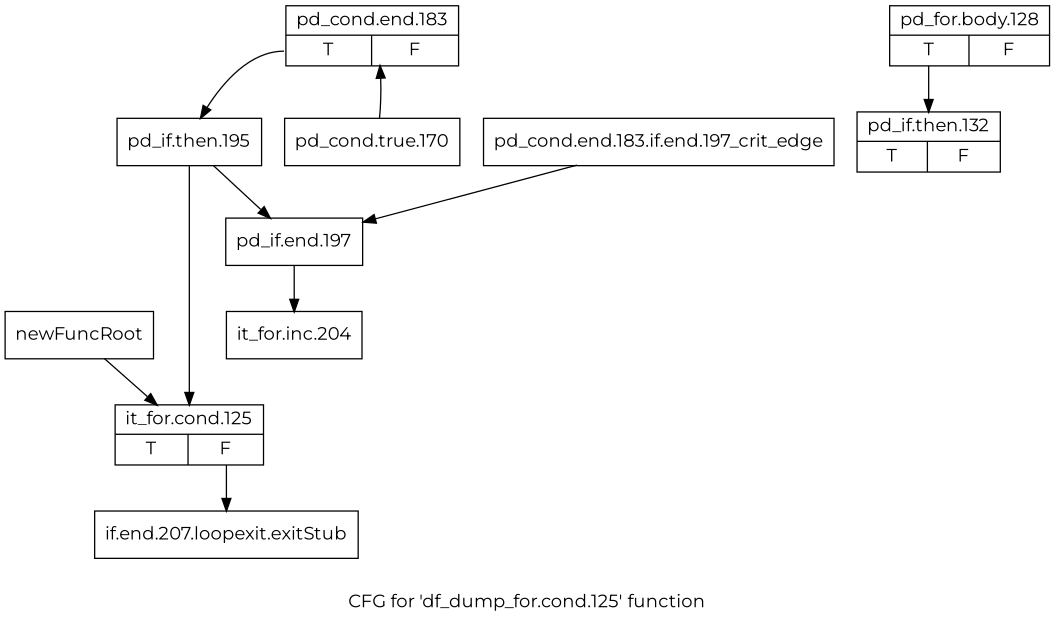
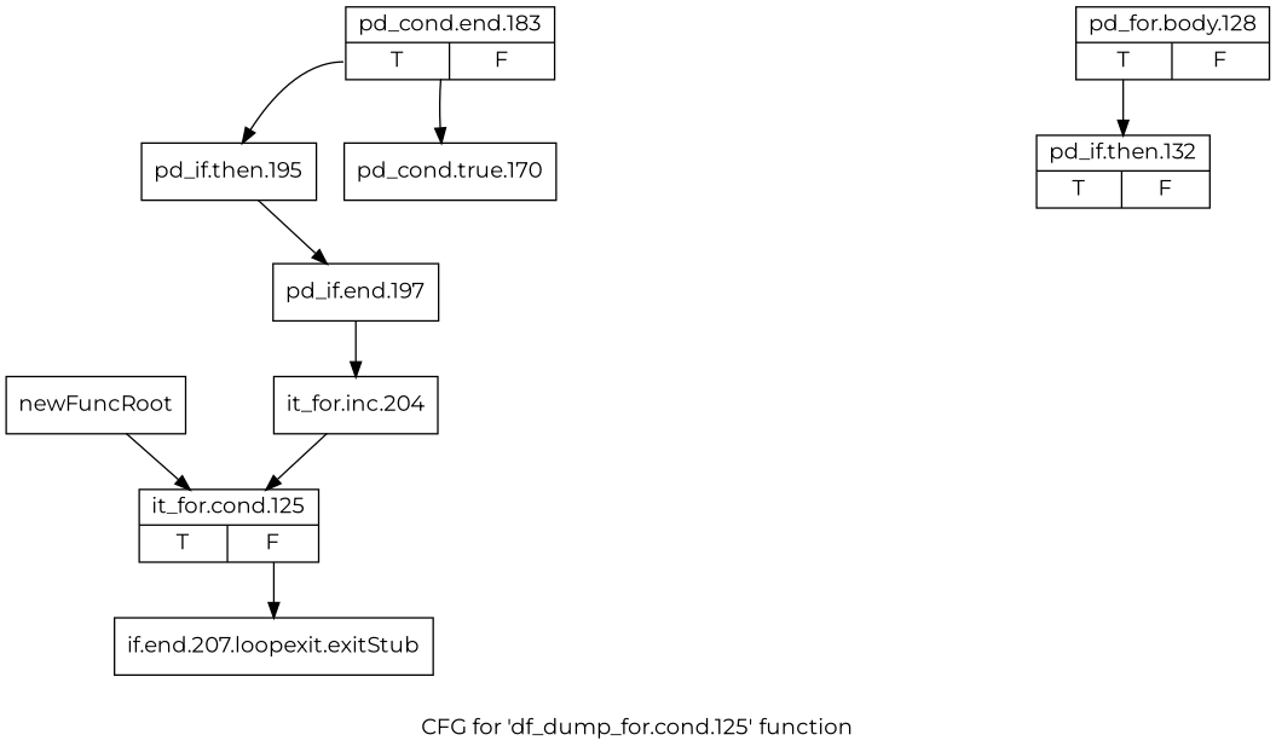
  digraph {
    fontname=Montserrat
    label="CFG for 'df_dump_for.cond.125' function"
    node [fontname=Montserrat shape=record]
    edge [fontname=Montserrat]
    n1 [label="{newFuncRoot}"]
    n2 [label="{it_for.cond.125|{<s0>T|<s1>F}}"]
    n3 [label="{if.end.207.loopexit.exitStub}"]
    n4 [label="{pd_for.body.128|{<s0>T|<s1>F}}"]
    n5 [label="{pd_if.then.132|{<s0>T|<s1>F}}"]
    n6 [label="{pd_cond.true.170}"]
    n7 [label="{pd_cond.end.183|{<s0>T|<s1>F}}"]
    n8 [label="{it_for.inc.204}"]
    n9 [label="{pd_if.then.195}"]
    n10 [label="{pd_if.end.197}"]
-   n11 [label="{pd_cond.end.183.if.end.197_crit_edge}"]
    n1 -> n2
    n2 -> n3 [tailport=s1]
    n4 -> n5 [tailport=s0]
-   n6 -> n7
+   n7 -> n6
    n7 -> n9 [tailport=s0]
-   n9 -> n2
+   n8 -> n2
    n9 -> n10
    n10 -> n8
-   n11 -> n10
  }
